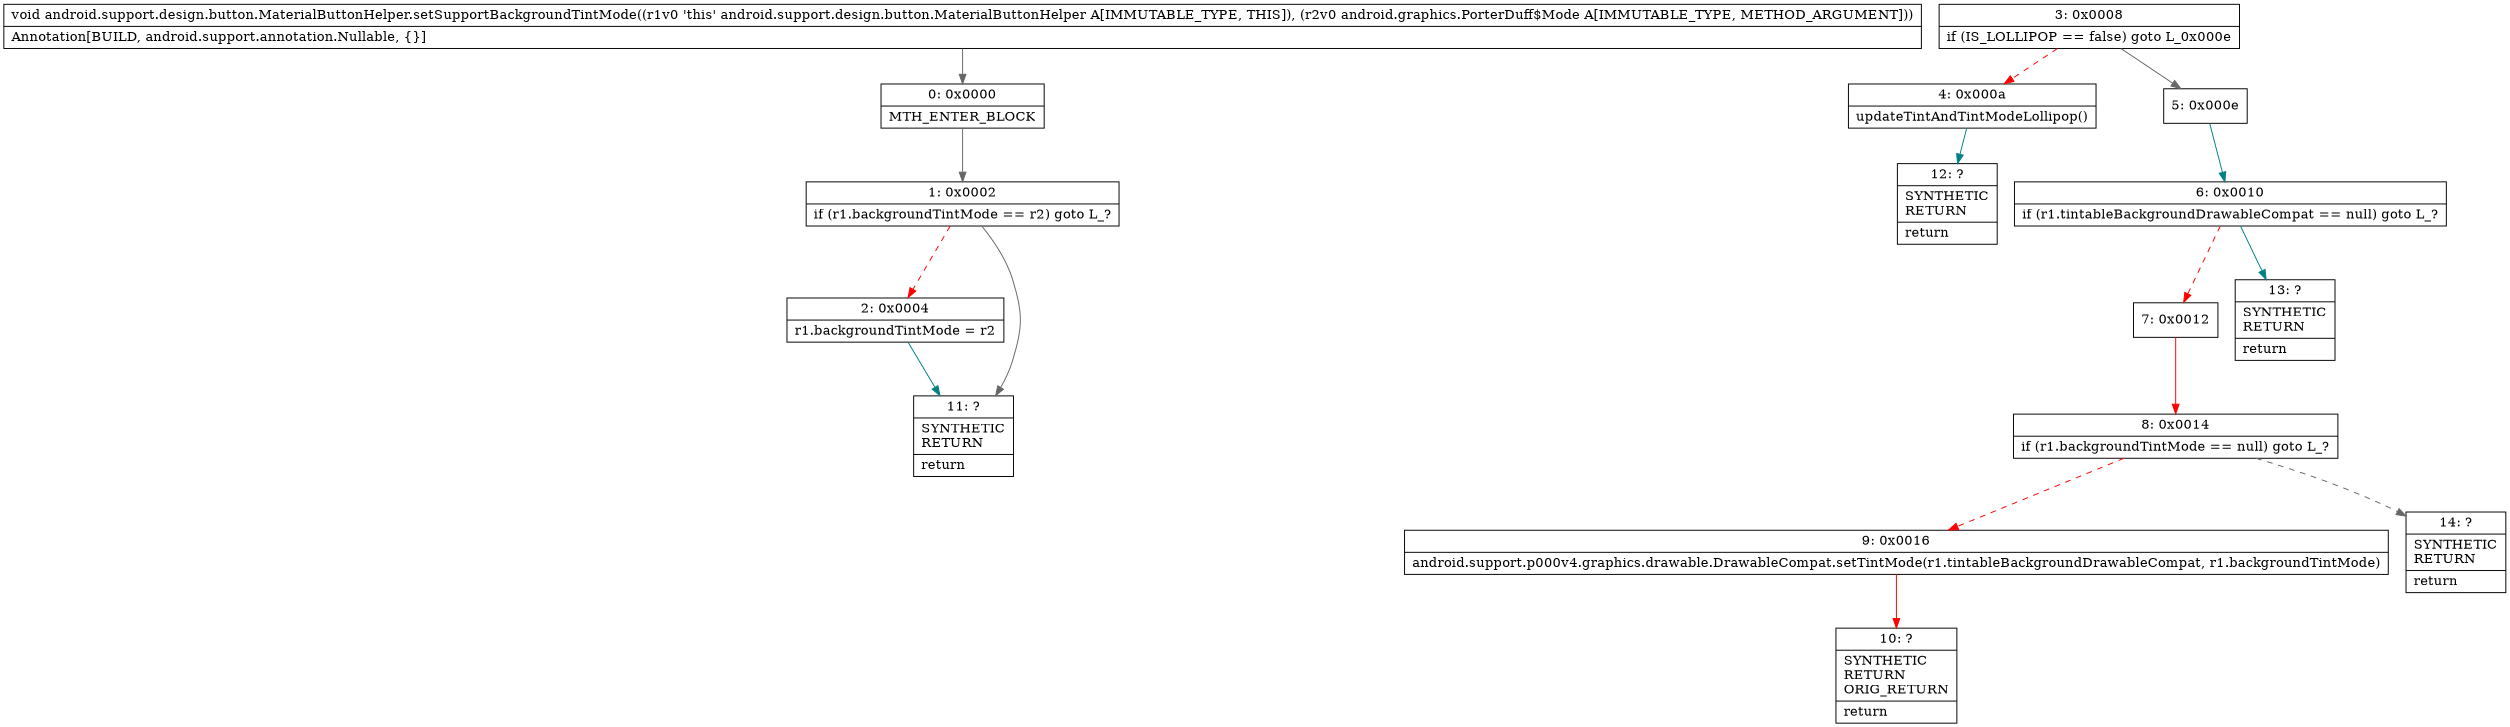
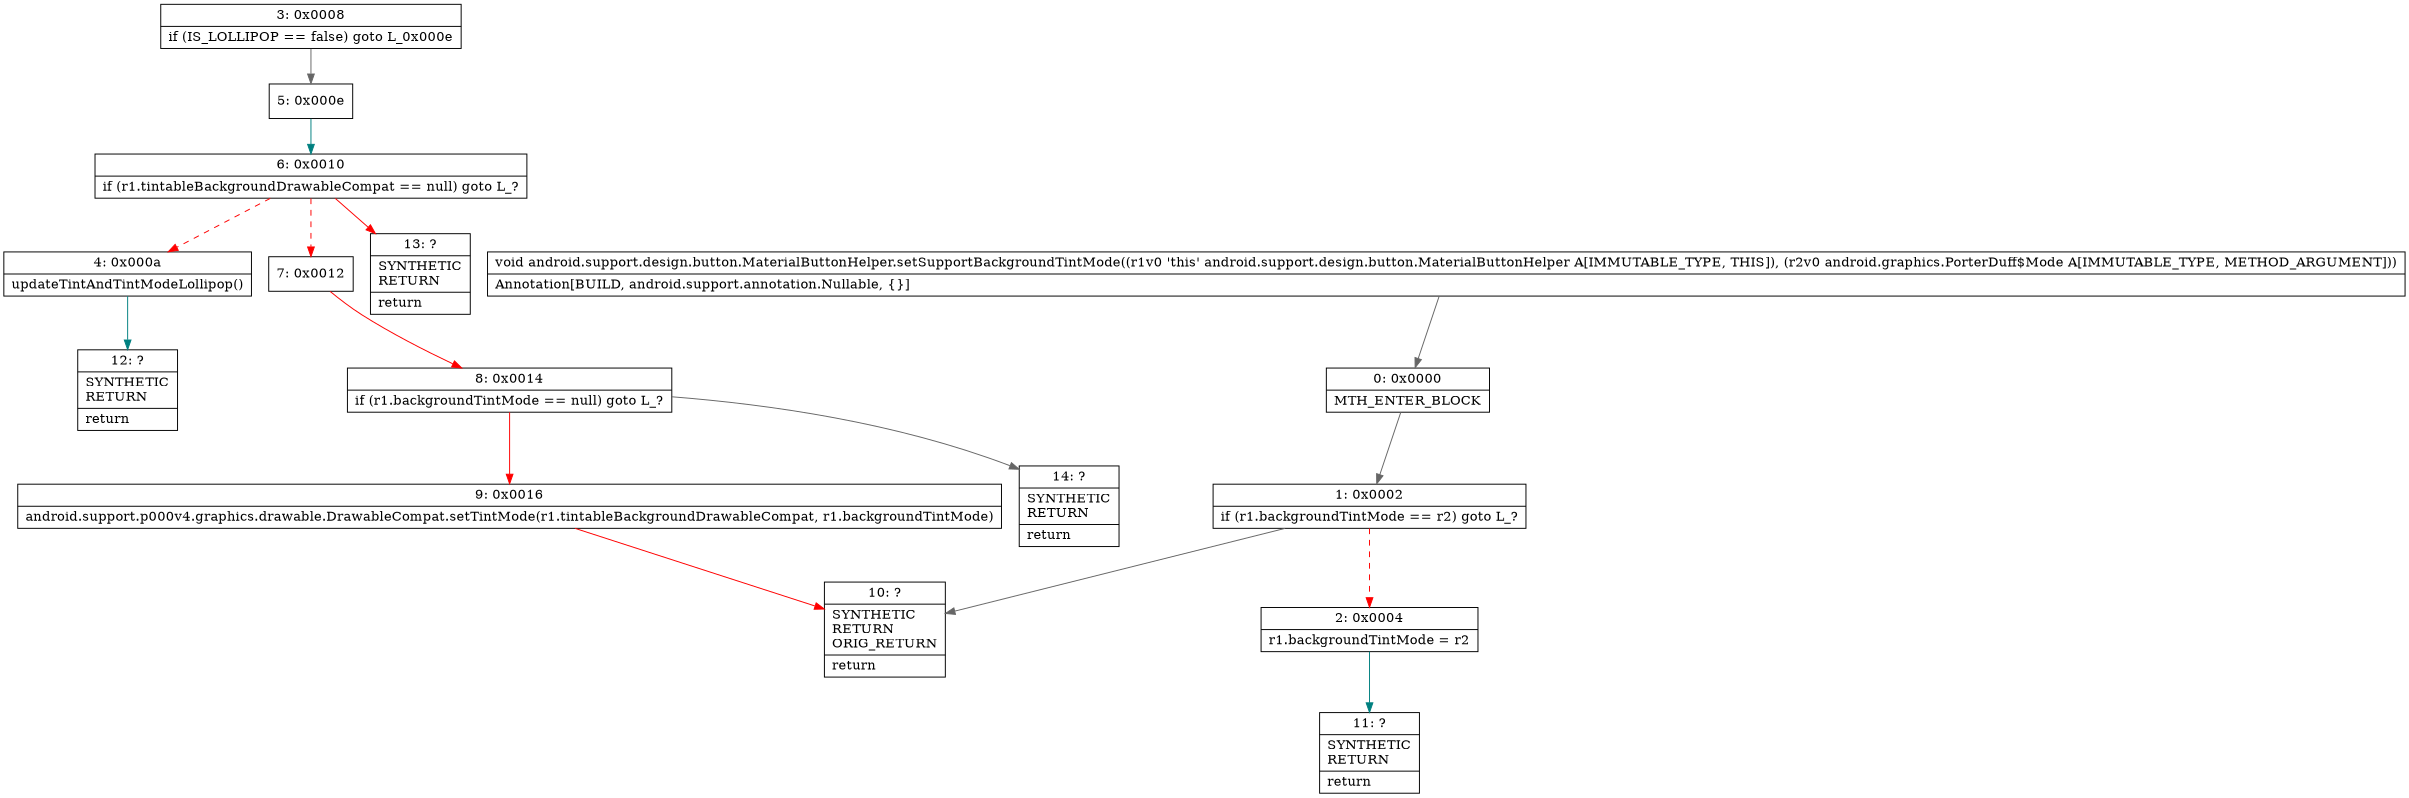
  digraph {
    node [shape=record]
    edge [color=red]
    n1 [label="{0\:\ 0x0000|MTH_ENTER_BLOCK\l}"]
    n2 [label="{1\:\ 0x0002|if (r1.backgroundTintMode == r2) goto L_?\l}"]
    n3 [label="{2\:\ 0x0004|r1.backgroundTintMode = r2\l}"]
    n4 [label="{11\:\ ?|SYNTHETIC\lRETURN\l|return\l}"]
    n5 [label="{3\:\ 0x0008|if (IS_LOLLIPOP == false) goto L_0x000e\l}"]
    n6 [label="{4\:\ 0x000a|updateTintAndTintModeLollipop()\l}"]
    n7 [label="{5\:\ 0x000e}"]
    n8 [label="{12\:\ ?|SYNTHETIC\lRETURN\l|return\l}"]
    n9 [label="{6\:\ 0x0010|if (r1.tintableBackgroundDrawableCompat == null) goto L_?\l}"]
    n10 [label="{7\:\ 0x0012}"]
    n11 [label="{13\:\ ?|SYNTHETIC\lRETURN\l|return\l}"]
    n12 [label="{8\:\ 0x0014|if (r1.backgroundTintMode == null) goto L_?\l}"]
    n13 [label="{9\:\ 0x0016|android.support.p000v4.graphics.drawable.DrawableCompat.setTintMode(r1.tintableBackgroundDrawableCompat, r1.backgroundTintMode)\l}"]
    n14 [label="{14\:\ ?|SYNTHETIC\lRETURN\l|return\l}"]
    n15 [label="{10\:\ ?|SYNTHETIC\lRETURN\lORIG_RETURN\l|return\l}"]
    n16 [label="{void android.support.design.button.MaterialButtonHelper.setSupportBackgroundTintMode((r1v0 'this' android.support.design.button.MaterialButtonHelper A[IMMUTABLE_TYPE, THIS]), (r2v0 android.graphics.PorterDuff$Mode A[IMMUTABLE_TYPE, METHOD_ARGUMENT]))  | Annotation[BUILD, android.support.annotation.Nullable, \{\}]\l}"]
    n1 -> n2 [color=gray40]
    n2 -> n3 [style=dashed]
-   n2 -> n4 [color=gray40]
+   n2 -> n15 [color=gray40]
    n3 -> n4 [color=teal]
-   n5 -> n6 [style=dashed]
+   n9 -> n6 [style=dashed]
    n5 -> n7 [color=gray40]
    n6 -> n8 [color=teal]
    n7 -> n9 [color=teal]
    n9 -> n10 [style=dashed]
-   n9 -> n11 [color=teal]
+   n9 -> n11
    n10 -> n12
-   n12 -> n13 [style=dashed]
-   n12 -> n14 [color=gray40 style=dashed]
+   n12 -> n13 [style=solid]
+   n12 -> n14 [color=gray40]
    n13 -> n15
    n16 -> n1 [color=gray40]
  }
